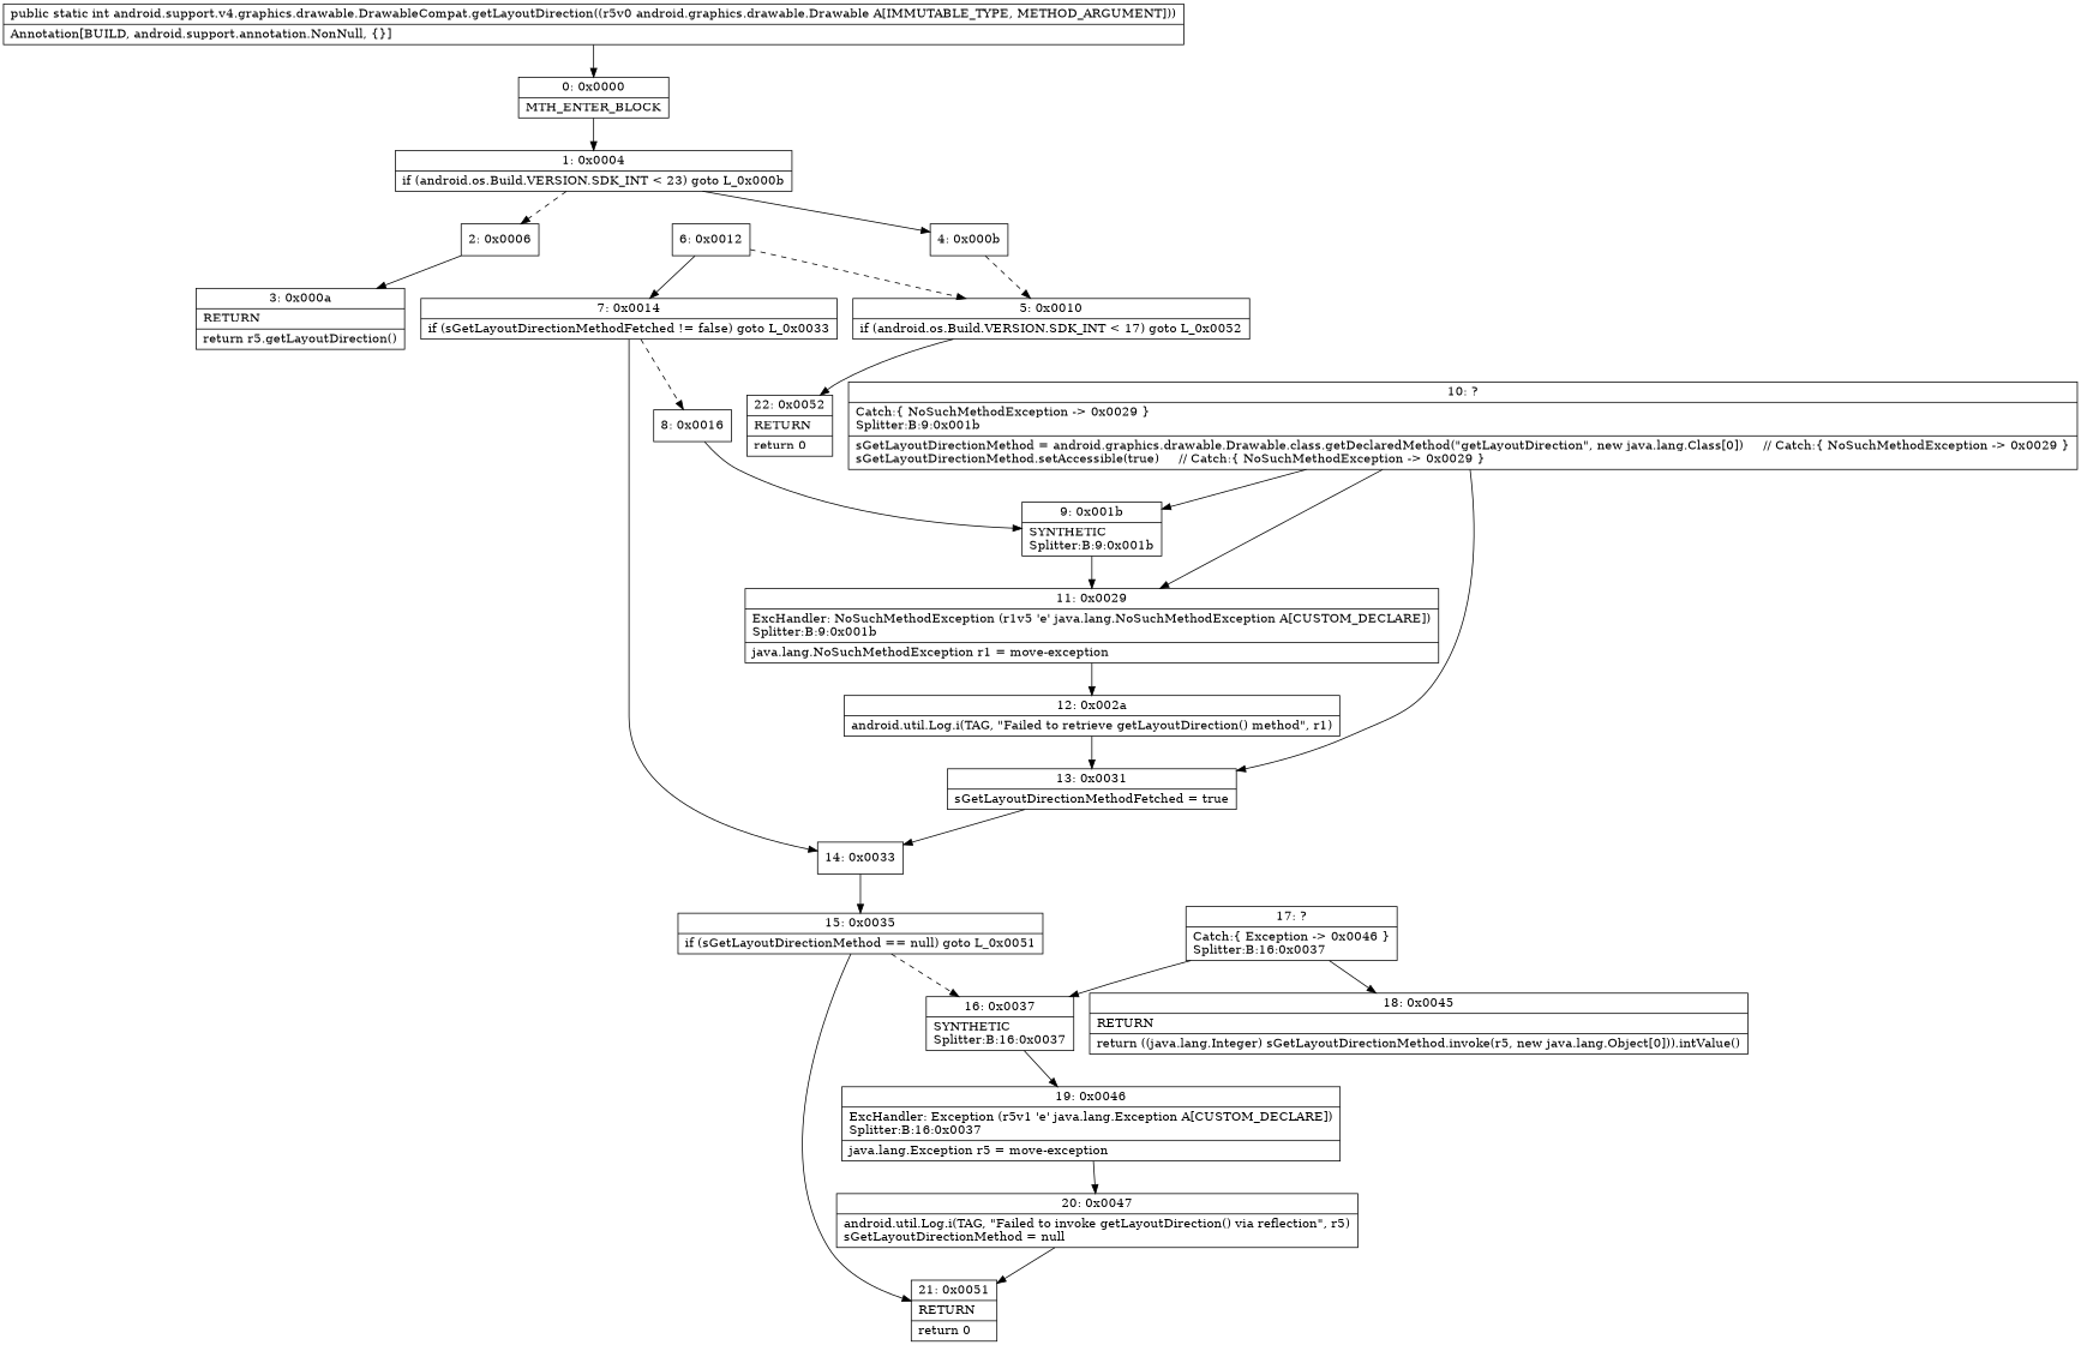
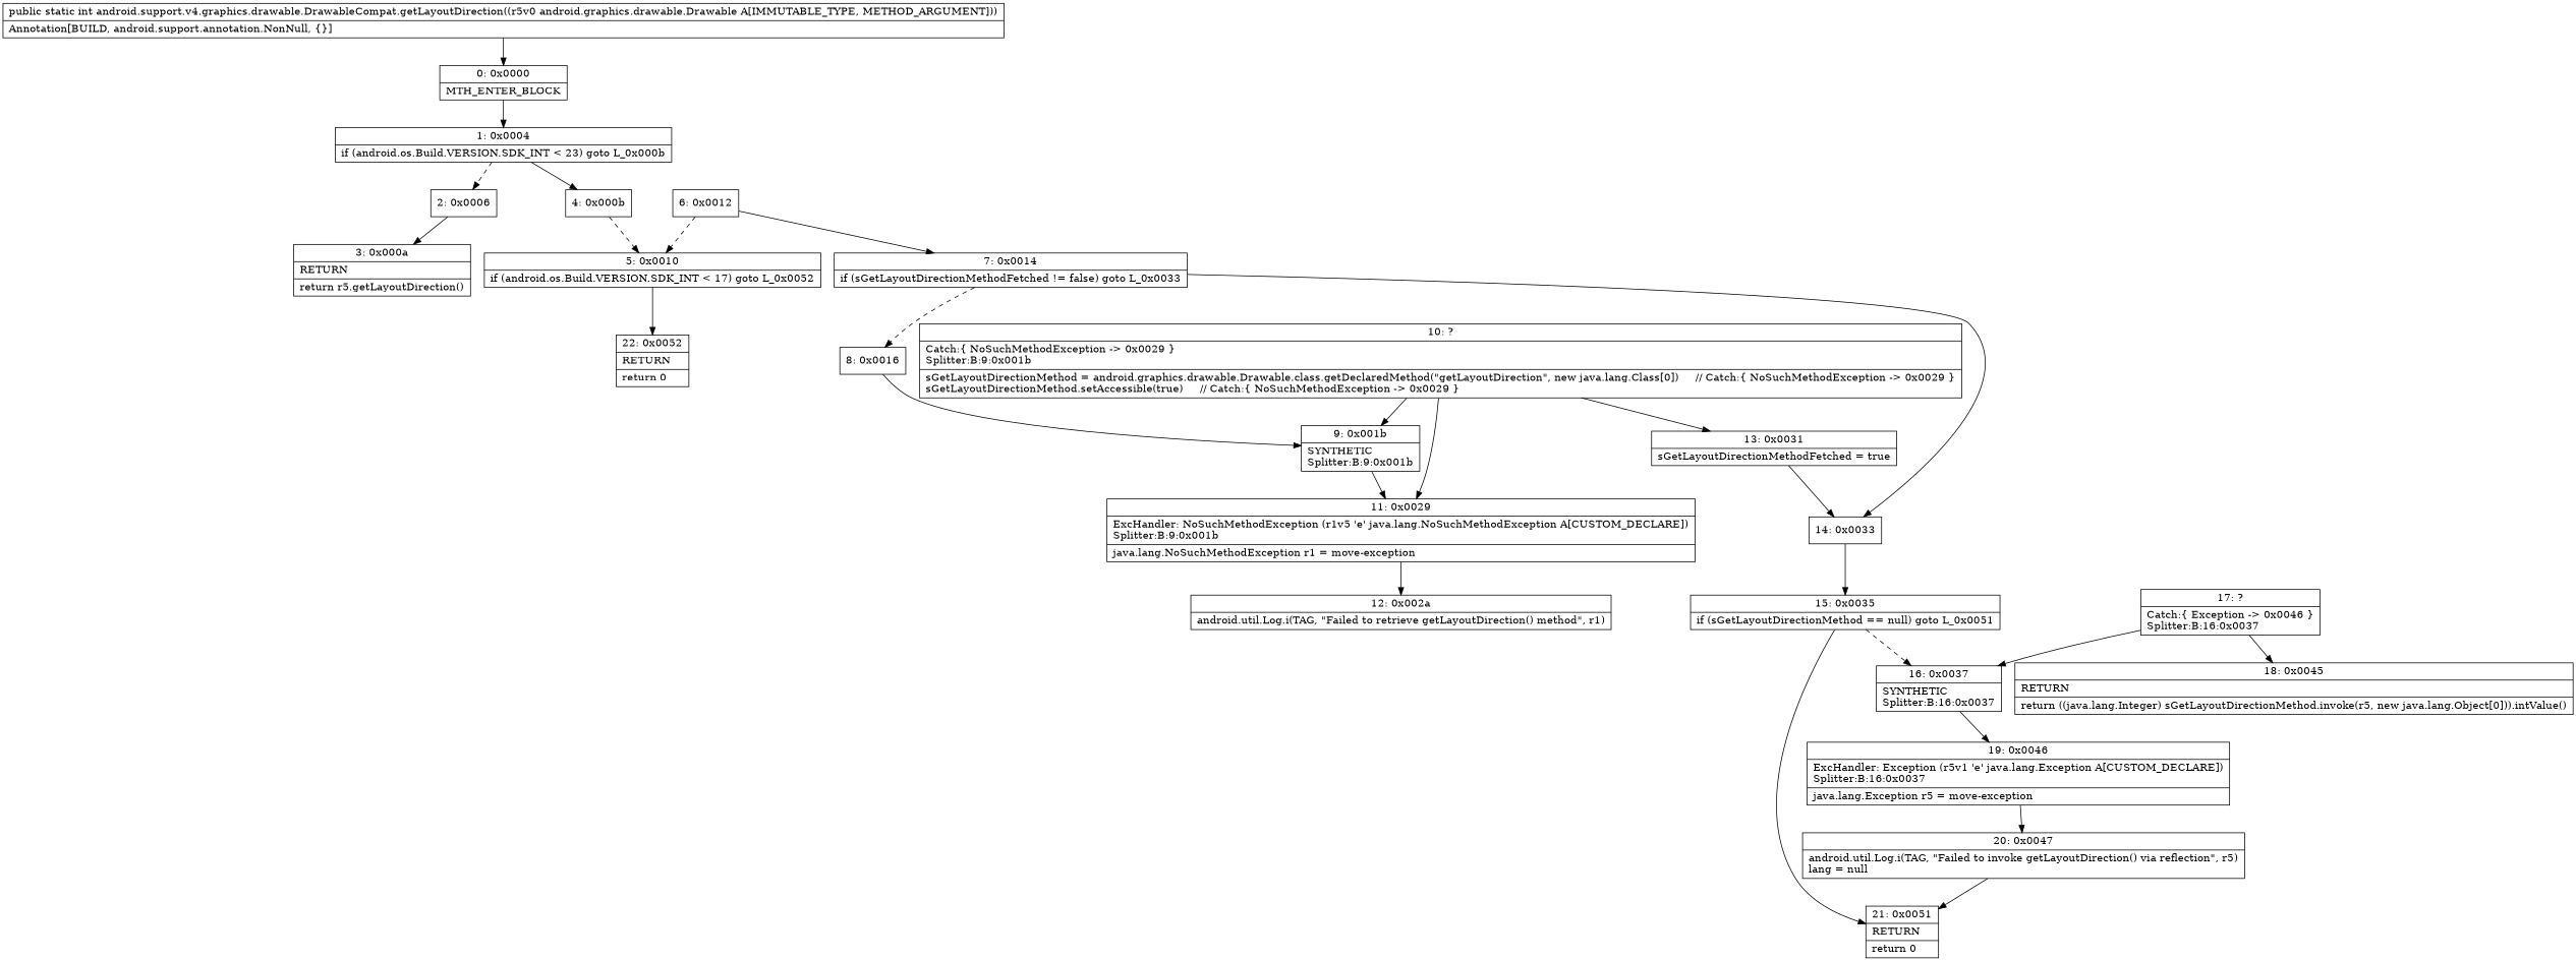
  digraph {
    node [shape=record]
    n1 [label="{0\:\ 0x0000|MTH_ENTER_BLOCK\l}"]
    n2 [label="{1\:\ 0x0004|if (android.os.Build.VERSION.SDK_INT \< 23) goto L_0x000b\l}"]
    n3 [label="{2\:\ 0x0006}"]
    n4 [label="{4\:\ 0x000b}"]
    n5 [label="{3\:\ 0x000a|RETURN\l|return r5.getLayoutDirection()\l}"]
    n6 [label="{5\:\ 0x0010|if (android.os.Build.VERSION.SDK_INT \< 17) goto L_0x0052\l}"]
    n7 [label="{22\:\ 0x0052|RETURN\l|return 0\l}"]
    n8 [label="{6\:\ 0x0012}"]
    n9 [label="{7\:\ 0x0014|if (sGetLayoutDirectionMethodFetched != false) goto L_0x0033\l}"]
    n10 [label="{8\:\ 0x0016}"]
    n11 [label="{14\:\ 0x0033}"]
    n12 [label="{9\:\ 0x001b|SYNTHETIC\lSplitter:B:9:0x001b\l}"]
    n13 [label="{15\:\ 0x0035|if (sGetLayoutDirectionMethod == null) goto L_0x0051\l}"]
    n14 [label="{11\:\ 0x0029|ExcHandler: NoSuchMethodException (r1v5 'e' java.lang.NoSuchMethodException A[CUSTOM_DECLARE])\lSplitter:B:9:0x001b\l|java.lang.NoSuchMethodException r1 = move\-exception\l}"]
    n15 [label="{10\:\ ?|Catch:\{ NoSuchMethodException \-\> 0x0029 \}\lSplitter:B:9:0x001b\l|sGetLayoutDirectionMethod = android.graphics.drawable.Drawable.class.getDeclaredMethod(\"getLayoutDirection\", new java.lang.Class[0])     \/\/ Catch:\{ NoSuchMethodException \-\> 0x0029 \}\lsGetLayoutDirectionMethod.setAccessible(true)     \/\/ Catch:\{ NoSuchMethodException \-\> 0x0029 \}\l}"]
    n16 [label="{13\:\ 0x0031|sGetLayoutDirectionMethodFetched = true\l}"]
    n17 [label="{12\:\ 0x002a|android.util.Log.i(TAG, \"Failed to retrieve getLayoutDirection() method\", r1)\l}"]
    n18 [label="{16\:\ 0x0037|SYNTHETIC\lSplitter:B:16:0x0037\l}"]
    n19 [label="{21\:\ 0x0051|RETURN\l|return 0\l}"]
    n20 [label="{19\:\ 0x0046|ExcHandler: Exception (r5v1 'e' java.lang.Exception A[CUSTOM_DECLARE])\lSplitter:B:16:0x0037\l|java.lang.Exception r5 = move\-exception\l}"]
    n21 [label="{17\:\ ?|Catch:\{ Exception \-\> 0x0046 \}\lSplitter:B:16:0x0037\l}"]
    n22 [label="{18\:\ 0x0045|RETURN\l|return ((java.lang.Integer) sGetLayoutDirectionMethod.invoke(r5, new java.lang.Object[0])).intValue()\l}"]
-   n23 [label="{20\:\ 0x0047|android.util.Log.i(TAG, \"Failed to invoke getLayoutDirection() via reflection\", r5)\lsGetLayoutDirectionMethod = null\l}"]
+   n23 [label="{20\:\ 0x0047|android.util.Log.i(TAG, \"Failed to invoke getLayoutDirection() via reflection\", r5)\llang = null\l}"]
    n24 [label="{public static int android.support.v4.graphics.drawable.DrawableCompat.getLayoutDirection((r5v0 android.graphics.drawable.Drawable A[IMMUTABLE_TYPE, METHOD_ARGUMENT]))  | Annotation[BUILD, android.support.annotation.NonNull, \{\}]\l}"]
    n1 -> n2
    n2 -> n3 [style=dashed]
    n2 -> n4
    n3 -> n5
    n4 -> n6 [style=dashed]
    n6 -> n7
    n8 -> n6 [style=dashed]
    n8 -> n9
    n9 -> n10 [style=dashed]
    n9 -> n11
    n10 -> n12
    n11 -> n13
    n12 -> n14
    n13 -> n18 [style=dashed]
    n13 -> n19
    n14 -> n17
    n15 -> n12
    n15 -> n14
    n15 -> n16
    n16 -> n11
-   n17 -> n16
    n18 -> n20
    n20 -> n23
    n21 -> n18
    n21 -> n22
    n23 -> n19
    n24 -> n1
  }
